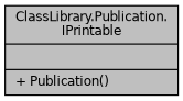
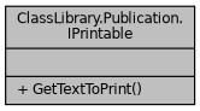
  digraph {
-   n1 [color=black fillcolor=grey75 fontcolor=black fontname=Helvetica fontsize=10 height=0.2 label="{ClassLibrary.Publication.\lIPrintable\n||+ Publication()\l}" shape=record style=filled width=0.4]
+   n1 [color=black fillcolor=grey75 fontcolor=black fontname=Helvetica fontsize=10 height=0.2 label="{ClassLibrary.Publication.\lIPrintable\n||+ GetTextToPrint()\l}" shape=record style=filled width=0.4]
  }
